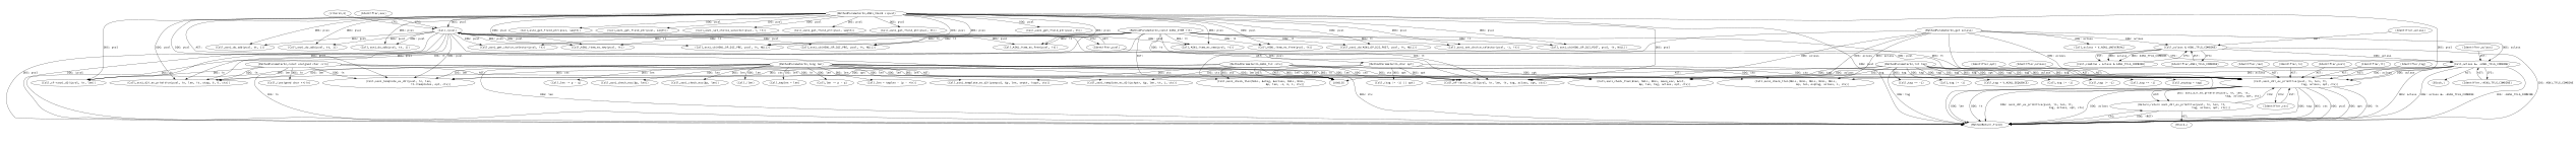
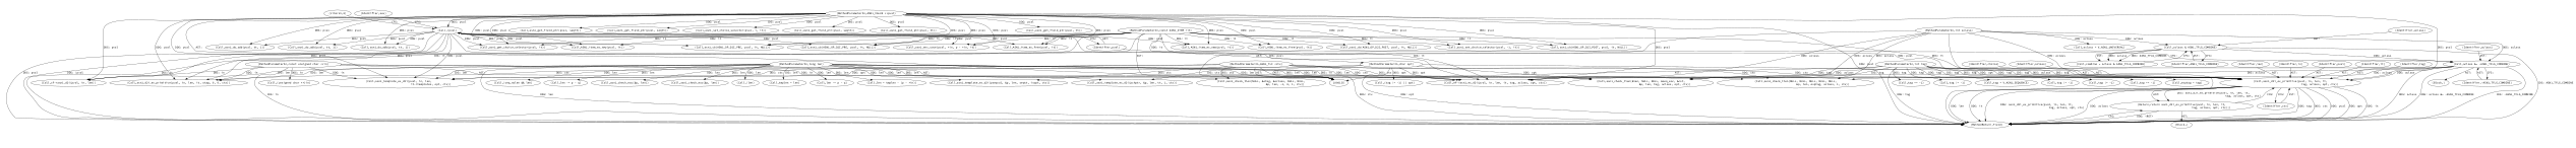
  digraph {
    fontname="Source Code Pro"
    node [fontname="Source Code Pro"]
    edge [fontname="Source Code Pro"]
    n1 [label="(Call,asn1_d2i_ex_primitive(pval, in, len, it,\n                                     tag, aclass, opt, ctx))"]
    n2 [label="(Return,return asn1_d2i_ex_primitive(pval, in, len, it,\n                                     tag, aclass, opt, ctx);)"]
    n3 [label="(Identifier,ctx)"]
    n4 [label="(MethodReturn,field)"]
    n5 [label="(Block,)"]
    n6 [label="(Call,!pval)"]
    n7 [label="(Call,cf->asn1_d2i(pval, in, len))"]
    n8 [label="(Call,asn1_do_adb(pval, tt, 1))"]
    n9 [label="(Call,ASN1_item_ex_free(pval, it))"]
    n10 [label="(Call,asn1_d2i_ex_primitive(pval, in, len, it, otag, 0, 0, ctx))"]
    n11 [label="(Call,ASN1_item_ex_new(pval, it))"]
    n12 [label="(Call,asn1_get_choice_selector(pval, it))"]
    n13 [label="(Call,ASN1_item_ex_new(pval, it))"]
    n14 [label="(Call,asn1_cb(ASN1_OP_D2I_PRE, pval, it, NULL))"]
    n15 [label="(Call,ef->asn1_ex_d2i(pval, in, len, it, tag, aclass, opt, ctx))"]
    n16 [label="(Call,asn1_cb(ASN1_OP_D2I_PRE, pval, it, NULL))"]
    n17 [label="(Call,asn1_template_ex_d2i(pval, in, len,\n                                        it->templates, opt, ctx))"]
+   n18 [label="(Call,asn1_enc_save(pval, *in, p - *in, it))"]
    n19 [label="(Call,asn1_do_adb(pval, tt, 1))"]
    n20 [label="(Identifier,pval)"]
    n21 [label="(Call,asn1_do_adb(pval, tt, 1))"]
    n22 [label="(Call,aclass &= ~ASN1_TFLG_COMBINE)"]
    n23 [label="(MethodParameterIn,ASN1_VALUE **pval)"]
    n24 [label="(Call,asn1_get_field_ptr(pval, seqtt))"]
    n25 [label="(Call,asn1_get_field_ptr(pval, seqtt))"]
    n26 [label="(Call,asn1_set_choice_selector(pval, i, it))"]
    n27 [label="(Call,asn1_get_field_ptr(pval, seqtt))"]
    n28 [label="(Call,asn1_get_field_ptr(pval, tt))"]
    n29 [label="(Call,ASN1_item_ex_free(pval, it))"]
    n30 [label="(Call,asn1_cb(ASN1_OP_D2I_POST, pval, it, NULL))"]
    n31 [label="(Call,asn1_cb(ASN1_OP_D2I_POST, pval, it, NULL))"]
    n32 [label="(Call,asn1_set_choice_selector(pval, -1, it))"]
    n33 [label="(Call,asn1_get_field_ptr(pval, tt))"]
    1000135
    n35 [label="(MethodParameterIn,const unsigned char **in)"]
    n36 [label="(Call,(unsigned char **)in)"]
    n37 [label="(MethodParameterIn,long len)"]
    n38 [label="(Call,asn1_template_ex_d2i(pseqval, &p, len, seqtt, isopt, ctx))"]
    n39 [label="(Call,len = tmplen - (p - *in))"]
+   n40 [label="(Call,!seq_nolen && len)"]
    n41 [label="(Call,len -= p - q)"]
    n42 [label="(Call,asn1_template_ex_d2i(pchptr, &p, len, tt, 1, ctx))"]
    n43 [label="(Call,asn1_check_eoc(&p, len))"]
    n44 [label="(Call,asn1_check_tlen(&len, NULL, NULL, &seq_eoc, &cst,\n                              &p, len, tag, aclass, opt, ctx))"]
    n45 [label="(Call,asn1_check_tlen(NULL, &otag, &oclass, NULL, NULL,\n                              &p, len, -1, 0, 1, ctx))"]
    n46 [label="(Call,asn1_check_eoc(&p, len))"]
    n47 [label="(Call,asn1_check_tlen(NULL, NULL, NULL, NULL, NULL,\n                                  &p, len, exptag, aclass, 1, ctx))"]
    n48 [label="(Call,!len)"]
    n49 [label="(Call,tmplen = len)"]
    n50 [label="(Call,len -= p - q)"]
    n51 [label="(MethodParameterIn,const ASN1_ITEM *it)"]
    n52 [label="(MethodParameterIn,char opt)"]
    n53 [label="(MethodParameterIn,int tag)"]
    n54 [label="(Call,exptag = tag)"]
    n55 [label="(Call,tag == -1)"]
    n56 [label="(Call,tag != -1)"]
    n57 [label="(Call,tag = V_ASN1_SEQUENCE)"]
    n58 [label="(Call,tag != -1)"]
    n59 [label="(Call,tag != -1)"]
    n60 [label="(Call,tag == -1)"]
    n61 [label="(Block,)"]
    n62 [label="(Identifier,~ASN1_TFLG_COMBINE)"]
    n63 [label="(Call,aclass & ASN1_TFLG_COMBINE)"]
    n64 [label="(Call,combine = aclass & ASN1_TFLG_COMBINE)"]
    n65 [label="(Identifier,ASN1_TFLG_COMBINE)"]
-   n66 [label="(MethodParameterIn,get aclass)"]
+   n66 [label="(MethodParameterIn,int aclass)"]
    n67 [label="(Call,aclass = V_ASN1_UNIVERSAL)"]
    n68 [label="(Call,(tag != -1) || opt)"]
    n69 [label="(MethodParameterIn,ASN1_TLC *ctx)"]
    n70 [label="(Literal,0)"]
    n71 [label="(Identifier,aclass)"]
    n72 [label="(Identifier,len)"]
    n73 [label="(Identifier,aux)"]
    n74 [label="(Identifier,in)"]
    n75 [label="(Identifier,pval)"]
    n76 [label="(Identifier,it)"]
    n77 [label="(Identifier,tag)"]
    n78 [label="(Identifier,aclass)"]
-   n79 [label="(Identifier,opt)"]
+   n79 [label="(Identifier,choice)"]
    n80 [label="(Identifier,aclass)"]
    n1 -> n2 [label="AST: "]
    n1 -> n2 [label="DDG: asn1_d2i_ex_primitive(pval, in, len, it,\n                                     tag, aclass, opt, ctx)"]
    n1 -> n3 [label="CFG: "]
    n1 -> n4 [label="DDG: tag"]
    n1 -> n4 [label="DDG: ctx"]
    n1 -> n4 [label="DDG: pval"]
    n1 -> n4 [label="DDG: opt"]
    n1 -> n4 [label="DDG: in"]
    n1 -> n4 [label="DDG: len"]
    n1 -> n4 [label="DDG: it"]
    n1 -> n4 [label="DDG: asn1_d2i_ex_primitive(pval, in, len, it,\n                                     tag, aclass, opt, ctx)"]
    n1 -> n4 [label="DDG: aclass"]
    n2 -> n1 [label="CFG: "]
    n2 -> n4 [label="DDG: <RET>"]
    n2 -> n5 [label="AST: "]
    n3 -> n1 [label="AST: "]
    n4 -> n2 [label="CFG: "]
    n6 -> n1 [label="DDG: pval"]
    n6 -> n4 [label="DDG: pval"]
    n6 -> n4 [label="DDG: !pval"]
    n6 -> n7 [label="DDG: pval"]
    n6 -> n8 [label="DDG: pval"]
    n6 -> n9 [label="DDG: pval"]
    n6 -> n10 [label="DDG: pval"]
    n6 -> n11 [label="DDG: pval"]
    n6 -> n12 [label="DDG: pval"]
    n6 -> n13 [label="DDG: pval"]
    n6 -> n14 [label="DDG: pval"]
    n6 -> n15 [label="DDG: pval"]
    n6 -> n16 [label="DDG: pval"]
    n6 -> n17 [label="DDG: pval"]
+   n6 -> n18 [label="DDG: pval"]
    n6 -> n19 [label="DDG: pval"]
    n6 -> n20 [label="CFG: "]
    n6 -> n21 [label="DDG: pval"]
    n20 -> n6 [label="AST: "]
    n20 -> n22 [label="CFG: "]
    n22 -> n1 [label="DDG: aclass"]
    n22 -> n4 [label="DDG: ~ASN1_TFLG_COMBINE"]
    n22 -> n4 [label="DDG: aclass"]
    n22 -> n4 [label="DDG: aclass &= ~ASN1_TFLG_COMBINE"]
    n22 -> n15 [label="DDG: aclass"]
    n22 -> n44 [label="DDG: aclass"]
    n22 -> n47 [label="DDG: aclass"]
    n22 -> n61 [label="AST: "]
    n22 -> n62 [label="CFG: "]
    n23 -> n1 [label="DDG: pval"]
    n23 -> n4 [label="DDG: pval"]
    n23 -> n6 [label="DDG: pval"]
    n23 -> n7 [label="DDG: pval"]
    n23 -> n8 [label="DDG: pval"]
    n23 -> n9 [label="DDG: pval"]
    n23 -> n10 [label="DDG: pval"]
    n23 -> n11 [label="DDG: pval"]
+   n23 -> n12 [label="DDG: pval"]
    n23 -> n13 [label="DDG: pval"]
    n23 -> n14 [label="DDG: pval"]
    n23 -> n15 [label="DDG: pval"]
    n23 -> n16 [label="DDG: pval"]
    n23 -> n17 [label="DDG: pval"]
+   n23 -> n18 [label="DDG: pval"]
    n23 -> n19 [label="DDG: pval"]
    n23 -> n21 [label="DDG: pval"]
    n23 -> n24 [label="DDG: pval"]
    n23 -> n25 [label="DDG: pval"]
    n23 -> n26 [label="DDG: pval"]
    n23 -> n27 [label="DDG: pval"]
    n23 -> n28 [label="DDG: pval"]
    n23 -> n29 [label="DDG: pval"]
    n23 -> n30 [label="DDG: pval"]
    n23 -> n31 [label="DDG: pval"]
    n23 -> n32 [label="DDG: pval"]
    n23 -> n33 [label="DDG: pval"]
    n23 -> 1000135 [label="AST: "]
    n35 -> n1 [label="DDG: in"]
    n35 -> n4 [label="DDG: in"]
    n35 -> n7 [label="DDG: in"]
    n35 -> n10 [label="DDG: in"]
    n35 -> n15 [label="DDG: in"]
    n35 -> n17 [label="DDG: in"]
    n35 -> 1000135 [label="AST: "]
    n35 -> n36 [label="DDG: in"]
    n37 -> n1 [label="DDG: len"]
    n37 -> n4 [label="DDG: len"]
    n37 -> n7 [label="DDG: len"]
    n37 -> n10 [label="DDG: len"]
    n37 -> n15 [label="DDG: len"]
    n37 -> n17 [label="DDG: len"]
    n37 -> 1000135 [label="AST: "]
    n37 -> n38 [label="DDG: len"]
    n37 -> n39 [label="DDG: len"]
+   n37 -> n40 [label="DDG: len"]
    n37 -> n41 [label="DDG: len"]
    n37 -> n42 [label="DDG: len"]
    n37 -> n43 [label="DDG: len"]
    n37 -> n44 [label="DDG: len"]
    n37 -> n45 [label="DDG: len"]
    n37 -> n46 [label="DDG: len"]
    n37 -> n47 [label="DDG: len"]
    n37 -> n48 [label="DDG: len"]
    n37 -> n49 [label="DDG: len"]
    n37 -> n50 [label="DDG: len"]
    n51 -> n1 [label="DDG: it"]
    n51 -> n4 [label="DDG: it"]
    n51 -> n9 [label="DDG: it"]
    n51 -> n10 [label="DDG: it"]
    n51 -> n11 [label="DDG: it"]
    n51 -> n12 [label="DDG: it"]
    n51 -> n13 [label="DDG: it"]
    n51 -> n14 [label="DDG: it"]
    n51 -> n15 [label="DDG: it"]
    n51 -> n16 [label="DDG: it"]
+   n51 -> n18 [label="DDG: it"]
    n51 -> n29 [label="DDG: it"]
    n51 -> n30 [label="DDG: it"]
    n51 -> n31 [label="DDG: it"]
    n51 -> n32 [label="DDG: it"]
    n51 -> 1000135 [label="AST: "]
    n51 -> n52 [label="DDG: it"]
    n52 -> n1 [label="DDG: opt"]
+   n52 -> n4 [label="DDG: opt"]
    n52 -> n15 [label="DDG: opt"]
    n52 -> n17 [label="DDG: opt"]
    n52 -> 1000135 [label="AST: "]
    n52 -> n44 [label="DDG: opt"]
    n52 -> n68 [label="DDG: opt"]
    n53 -> n1 [label="DDG: tag"]
    n53 -> n4 [label="DDG: tag"]
    n53 -> n15 [label="DDG: tag"]
    n53 -> 1000135 [label="AST: "]
    n53 -> n44 [label="DDG: tag"]
    n53 -> n54 [label="DDG: tag"]
    n53 -> n55 [label="DDG: tag"]
    n53 -> n56 [label="DDG: tag"]
    n53 -> n57 [label="DDG: tag"]
    n53 -> n58 [label="DDG: tag"]
    n53 -> n59 [label="DDG: tag"]
    n53 -> n60 [label="DDG: tag"]
    n62 -> n22 [label="AST: "]
    n63 -> n4 [label="DDG: ASN1_TFLG_COMBINE"]
    n63 -> n22 [label="DDG: aclass"]
    n63 -> n64 [label="AST: "]
    n63 -> n64 [label="DDG: aclass"]
    n63 -> n64 [label="DDG: ASN1_TFLG_COMBINE"]
    n63 -> n65 [label="CFG: "]
    n64 -> n63 [label="CFG: "]
    n65 -> n63 [label="AST: "]
    n66 -> n1 [label="DDG: aclass"]
    n66 -> n4 [label="DDG: aclass"]
    n66 -> n15 [label="DDG: aclass"]
    n66 -> n22 [label="DDG: aclass"]
    n66 -> 1000135 [label="AST: "]
    n66 -> n44 [label="DDG: aclass"]
    n66 -> n47 [label="DDG: aclass"]
    n66 -> n63 [label="DDG: aclass"]
    n66 -> n67 [label="DDG: aclass"]
    n69 -> n1 [label="DDG: ctx"]
    n69 -> n4 [label="DDG: ctx"]
    n69 -> n10 [label="DDG: ctx"]
    n69 -> n15 [label="DDG: ctx"]
    n69 -> n17 [label="DDG: ctx"]
    n69 -> 1000135 [label="AST: "]
    n69 -> n38 [label="DDG: ctx"]
    n69 -> n42 [label="DDG: ctx"]
    n69 -> n44 [label="DDG: ctx"]
    n69 -> n45 [label="DDG: ctx"]
    n69 -> n47 [label="DDG: ctx"]
    n70 -> n6 [label="CFG: "]
    n71 -> n22 [label="AST: "]
    n72 -> n1 [label="AST: "]
    n73 -> n6 [label="CFG: "]
    n74 -> n1 [label="AST: "]
    n75 -> n1 [label="AST: "]
    n76 -> n1 [label="AST: "]
    n77 -> n1 [label="AST: "]
    n78 -> n63 [label="AST: "]
    n79 -> n1 [label="AST: "]
    n80 -> n1 [label="AST: "]
  }
